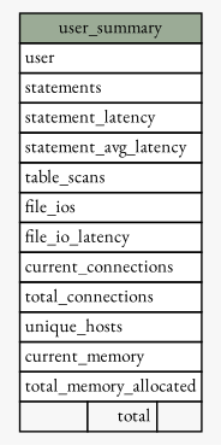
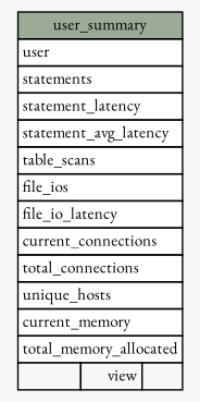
  digraph {
    bgcolor="#f7f7f7"
    fontname="EB Garamond"
    fontsize=11
    nodesep=0.18
    rankdir=RL
    ranksep=0.46
-   n1 [fontname="EB Garamond" fontsize=11 label=<     <TABLE BORDER="0" CELLBORDER="1" CELLSPACING="0" BGCOLOR="#ffffff">       <TR><TD COLSPAN="3" BGCOLOR="#9bab96" ALIGN="CENTER">user_summary</TD></TR>       <TR><TD PORT="user" COLSPAN="3" ALIGN="LEFT">user</TD></TR>       <TR><TD PORT="statements" COLSPAN="3" ALIGN="LEFT">statements</TD></TR>       <TR><TD PORT="statement_latency" COLSPAN="3" ALIGN="LEFT">statement_latency</TD></TR>       <TR><TD PORT="statement_avg_latency" COLSPAN="3" ALIGN="LEFT">statement_avg_latency</TD></TR>       <TR><TD PORT="table_scans" COLSPAN="3" ALIGN="LEFT">table_scans</TD></TR>       <TR><TD PORT="file_ios" COLSPAN="3" ALIGN="LEFT">file_ios</TD></TR>       <TR><TD PORT="file_io_latency" COLSPAN="3" ALIGN="LEFT">file_io_latency</TD></TR>       <TR><TD PORT="current_connections" COLSPAN="3" ALIGN="LEFT">current_connections</TD></TR>       <TR><TD PORT="total_connections" COLSPAN="3" ALIGN="LEFT">total_connections</TD></TR>       <TR><TD PORT="unique_hosts" COLSPAN="3" ALIGN="LEFT">unique_hosts</TD></TR>       <TR><TD PORT="current_memory" COLSPAN="3" ALIGN="LEFT">current_memory</TD></TR>       <TR><TD PORT="total_memory_allocated" COLSPAN="3" ALIGN="LEFT">total_memory_allocated</TD></TR>       <TR><TD ALIGN="LEFT" BGCOLOR="#f7f7f7">  </TD><TD ALIGN="RIGHT" BGCOLOR="#f7f7f7">total</TD><TD ALIGN="RIGHT" BGCOLOR="#f7f7f7">  </TD></TR>     </TABLE>> shape=plaintext]
+   n1 [fontname="EB Garamond" fontsize=11 label=<     <TABLE BORDER="0" CELLBORDER="1" CELLSPACING="0" BGCOLOR="#ffffff">       <TR><TD COLSPAN="3" BGCOLOR="#9bab96" ALIGN="CENTER">user_summary</TD></TR>       <TR><TD PORT="user" COLSPAN="3" ALIGN="LEFT">user</TD></TR>       <TR><TD PORT="statements" COLSPAN="3" ALIGN="LEFT">statements</TD></TR>       <TR><TD PORT="statement_latency" COLSPAN="3" ALIGN="LEFT">statement_latency</TD></TR>       <TR><TD PORT="statement_avg_latency" COLSPAN="3" ALIGN="LEFT">statement_avg_latency</TD></TR>       <TR><TD PORT="table_scans" COLSPAN="3" ALIGN="LEFT">table_scans</TD></TR>       <TR><TD PORT="file_ios" COLSPAN="3" ALIGN="LEFT">file_ios</TD></TR>       <TR><TD PORT="file_io_latency" COLSPAN="3" ALIGN="LEFT">file_io_latency</TD></TR>       <TR><TD PORT="current_connections" COLSPAN="3" ALIGN="LEFT">current_connections</TD></TR>       <TR><TD PORT="total_connections" COLSPAN="3" ALIGN="LEFT">total_connections</TD></TR>       <TR><TD PORT="unique_hosts" COLSPAN="3" ALIGN="LEFT">unique_hosts</TD></TR>       <TR><TD PORT="current_memory" COLSPAN="3" ALIGN="LEFT">current_memory</TD></TR>       <TR><TD PORT="total_memory_allocated" COLSPAN="3" ALIGN="LEFT">total_memory_allocated</TD></TR>       <TR><TD ALIGN="LEFT" BGCOLOR="#f7f7f7">  </TD><TD ALIGN="RIGHT" BGCOLOR="#f7f7f7">view</TD><TD ALIGN="RIGHT" BGCOLOR="#f7f7f7">  </TD></TR>     </TABLE>> shape=plaintext]
  }
